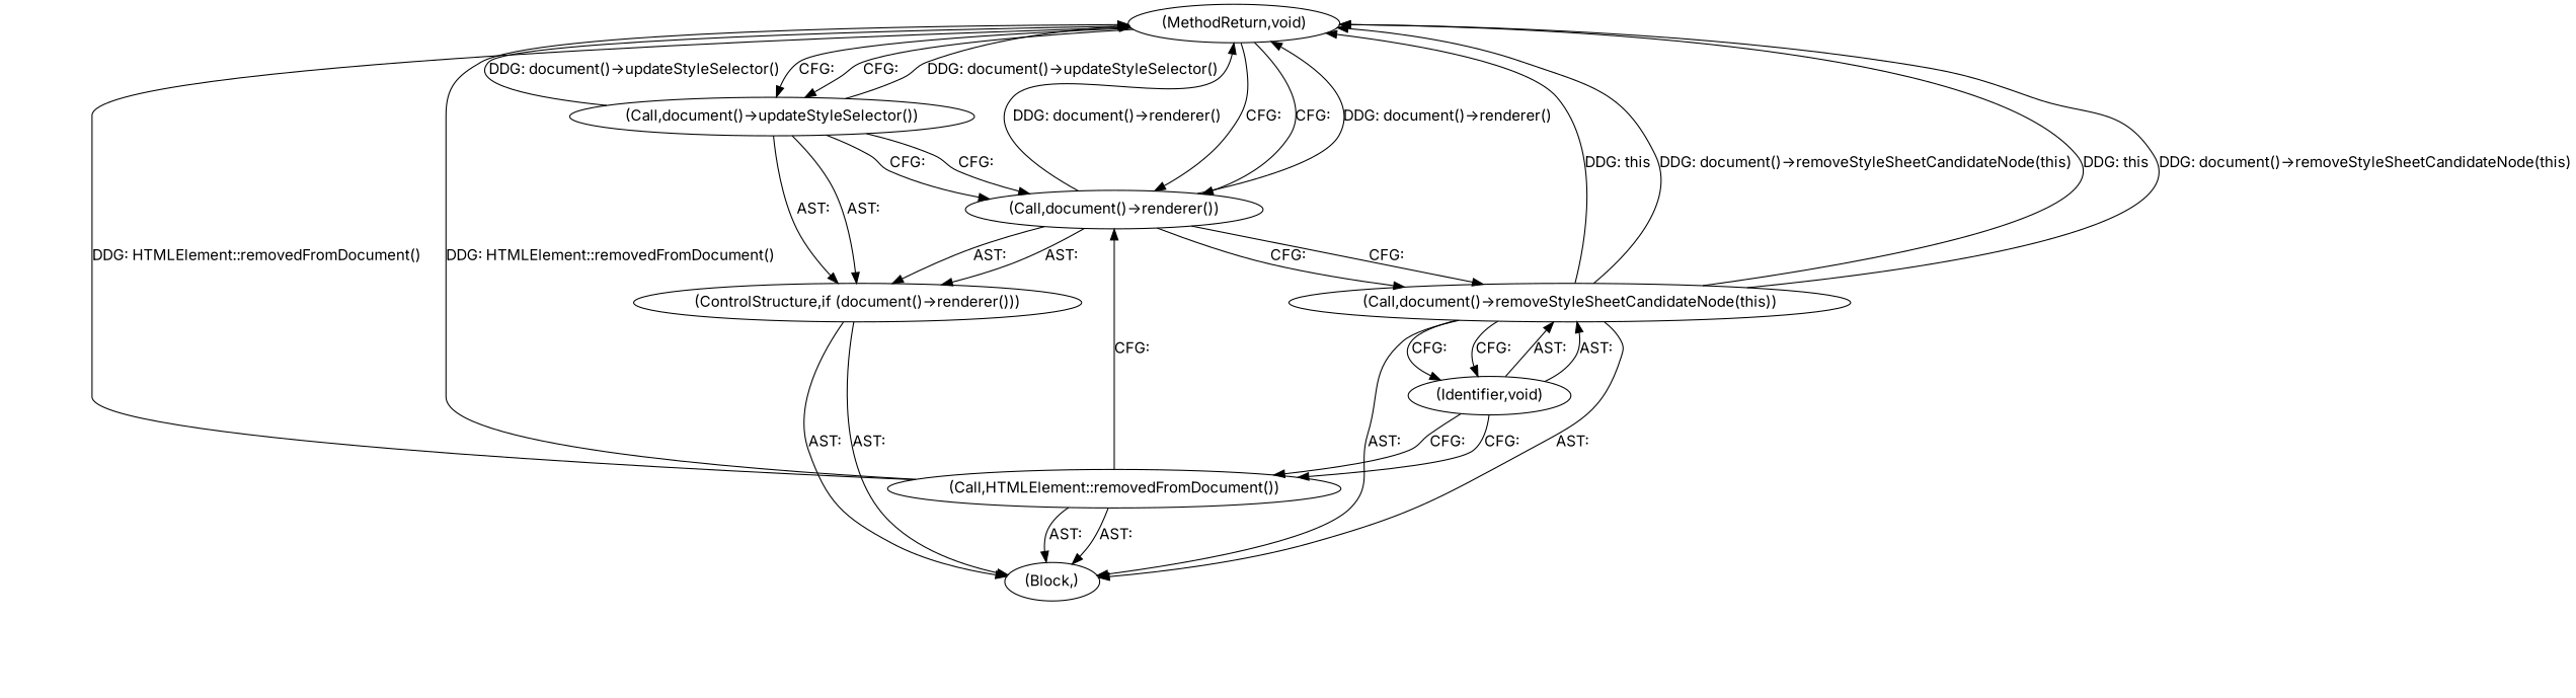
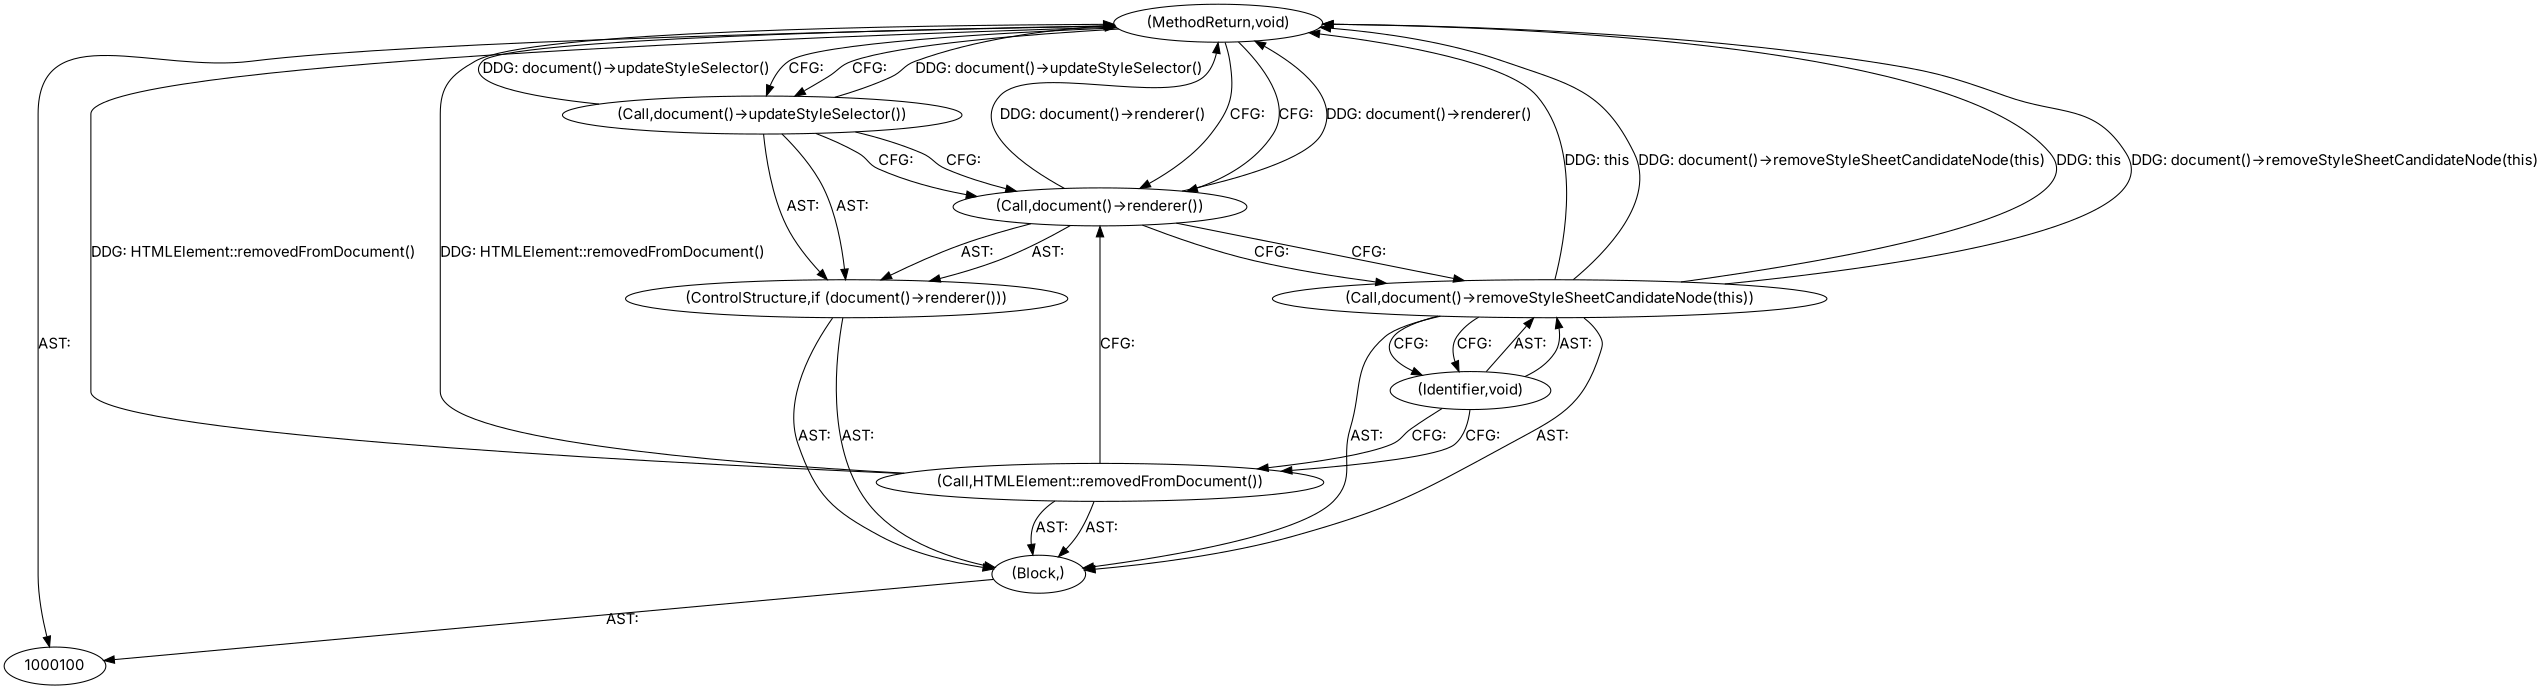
  digraph {
    fontname=Inter
    node [fontname=Inter]
    edge [fontname=Inter]
    n1 [label="(MethodReturn,void)"]
    n2 [label="(Call,document()->renderer())"]
    n3 [label="(Call,document()->updateStyleSelector())"]
+   1000100
    n5 [label="(Call,document()->removeStyleSheetCandidateNode(this))"]
    n6 [label="(ControlStructure,if (document()->renderer()))"]
    n7 [label="(Block,)"]
    n8 [label="(Call,HTMLElement::removedFromDocument())"]
    n9 [label="(Identifier,void)"]
    n1 -> n2 [label="CFG: "]
    n1 -> n2 [label="CFG: "]
    n1 -> n3 [label="CFG: "]
    n1 -> n3 [label="CFG: "]
+   n1 -> 1000100 [label="AST: "]
    n2 -> n1 [label="DDG: document()->renderer()"]
    n2 -> n1 [label="DDG: document()->renderer()"]
    n2 -> n5 [label="CFG: "]
    n2 -> n5 [label="CFG: "]
    n2 -> n6 [label="AST: "]
    n2 -> n6 [label="AST: "]
    n3 -> n1 [label="DDG: document()->updateStyleSelector()"]
    n3 -> n1 [label="DDG: document()->updateStyleSelector()"]
    n3 -> n2 [label="CFG: "]
    n3 -> n2 [label="CFG: "]
    n3 -> n6 [label="AST: "]
    n3 -> n6 [label="AST: "]
    n5 -> n1 [label="DDG: this"]
    n5 -> n1 [label="DDG: document()->removeStyleSheetCandidateNode(this)"]
    n5 -> n1 [label="DDG: this"]
    n5 -> n1 [label="DDG: document()->removeStyleSheetCandidateNode(this)"]
    n5 -> n7 [label="AST: "]
    n5 -> n7 [label="AST: "]
    n5 -> n9 [label="CFG: "]
    n5 -> n9 [label="CFG: "]
    n6 -> n7 [label="AST: "]
    n6 -> n7 [label="AST: "]
+   n7 -> 1000100 [label="AST: "]
    n8 -> n1 [label="DDG: HTMLElement::removedFromDocument()"]
    n8 -> n1 [label="DDG: HTMLElement::removedFromDocument()"]
    n8 -> n2 [label="CFG: "]
    n8 -> n7 [label="AST: "]
    n8 -> n7 [label="AST: "]
    n9 -> n5 [label="AST: "]
    n9 -> n5 [label="AST: "]
    n9 -> n8 [label="CFG: "]
    n9 -> n8 [label="CFG: "]
  }
